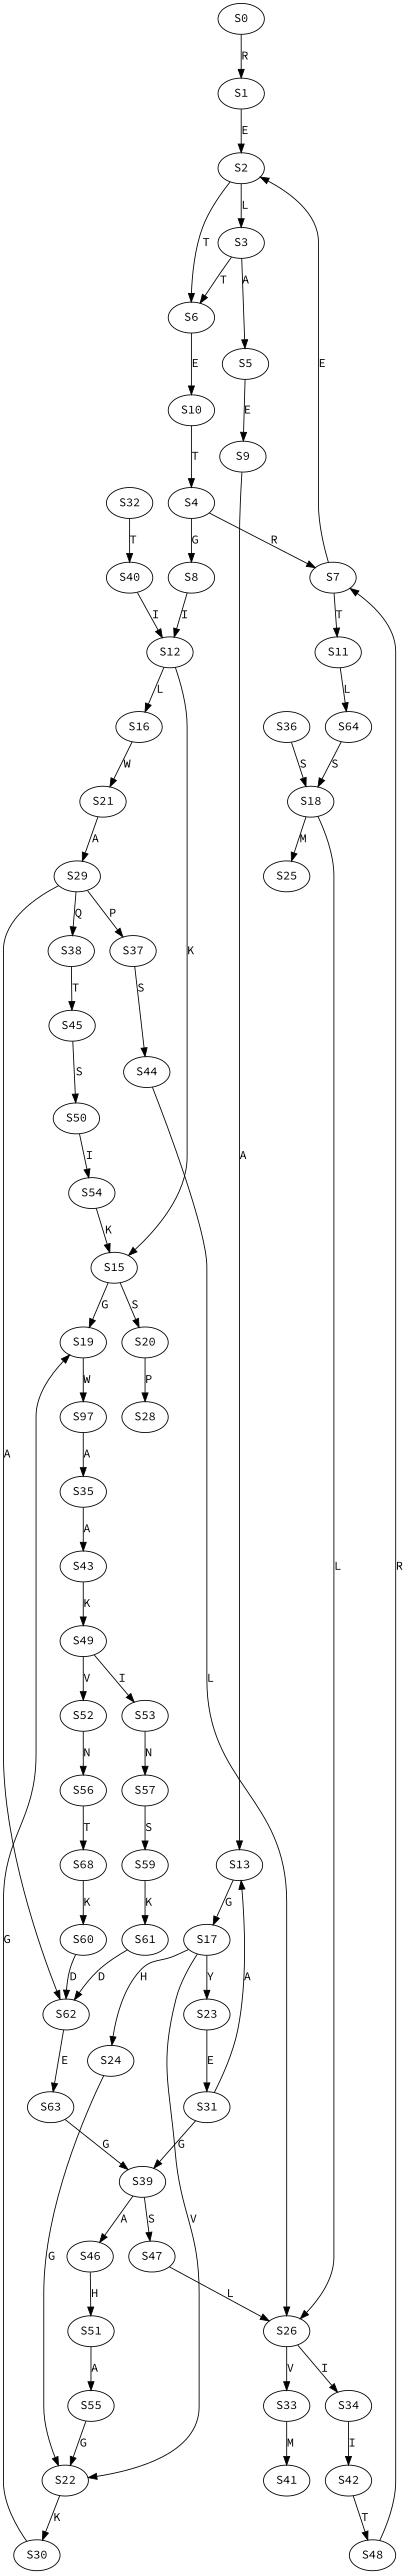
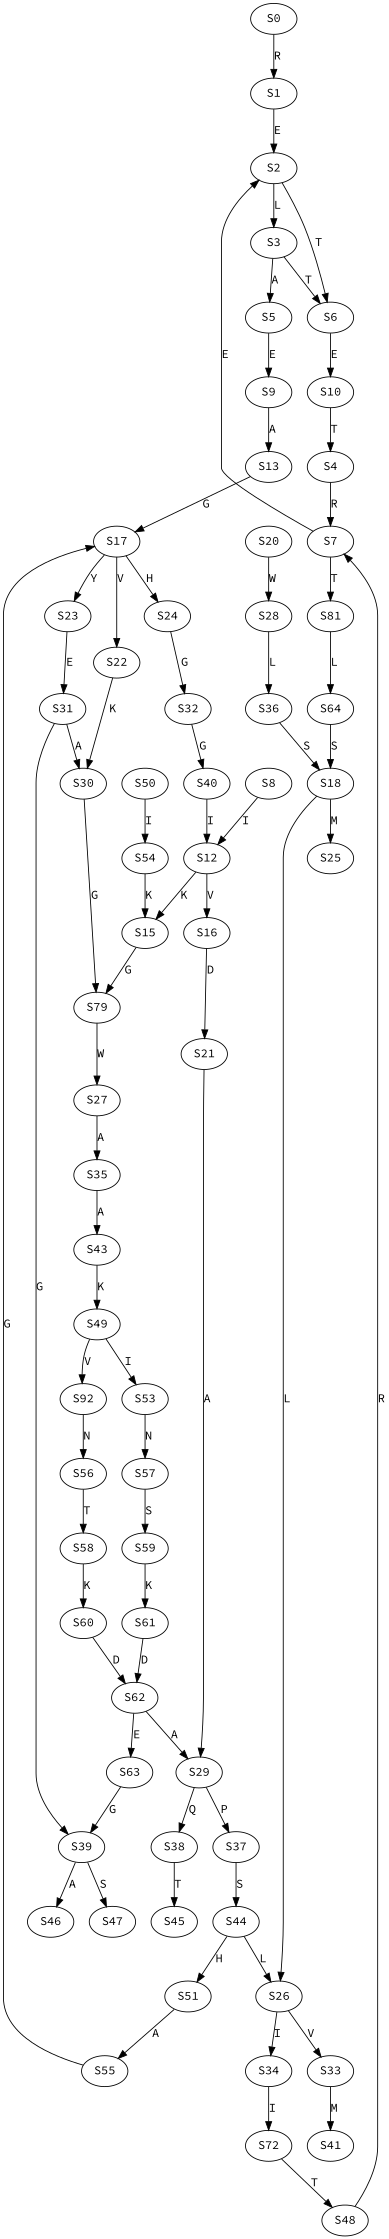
  strict digraph {
    fontname="Source Code Pro"
    node [fontname="Source Code Pro"]
    edge [fontname="Source Code Pro"]
    S0
    S1
    S2
    S3
    S6
    S5
    S4
    S7
    S8
    S9
    S10
-   S11
+   S11 [label=S81]
    S12
    S13
    n15 [label=S64]
    S15
    S16
    S17
    S18
-   S19
+   S19 [label=S79]
    S20
    S21
    S22
    S23
    S24
    S25
    S26
-   S27 [label=S97]
+   S27
    S28
    S29
    S30
    S31
    S32
    S33
    S34
    S35
    S36
    S37
    S38
    S39
    S40
    S41
-   S42
+   S42 [label=S72]
    S43
    S44
    S45
    S46
    S47
    S48
    S49
    S50
    S51
-   S52
+   S52 [label=S92]
    S53
    S54
    S55
    S56
    S57
-   S58 [label=S68]
+   S58
    S59
    S60
    S61
    S62
    S63
    S0 -> S1 [label=R]
    S1 -> S2 [label=E]
    S2 -> S3 [label=L]
    S2 -> S6 [label=T]
    S3 -> S6 [label=T]
    S3 -> S5 [label=A]
    S6 -> S10 [label=E]
    S5 -> S9 [label=E]
    S4 -> S7 [label=R]
-   S4 -> S8 [label=G]
    S7 -> S2 [label=E]
    S7 -> S11 [label=T]
    S8 -> S12 [label=I]
    S9 -> S13 [label=A]
    S10 -> S4 [label=T]
    S11 -> n15 [label=L]
    S12 -> S15 [label=K]
-   S12 -> S16 [label=L]
+   S12 -> S16 [label=V]
    S13 -> S17 [label=G]
    n15 -> S18 [label=S]
    S15 -> S19 [label=G]
-   S15 -> S20 [label=S]
-   S16 -> S21 [label=W]
+   S16 -> S21 [label=D]
    S17 -> S22 [label=V]
    S17 -> S23 [label=Y]
    S17 -> S24 [label=H]
    S18 -> S25 [label=M]
    S18 -> S26 [label=L]
    S19 -> S27 [label=W]
-   S20 -> S28 [label=P]
+   S20 -> S28 [label=W]
    S21 -> S29 [label=A]
    S22 -> S30 [label=K]
    S23 -> S31 [label=E]
-   S24 -> S22 [label=G]
+   S24 -> S32 [label=G]
    S26 -> S33 [label=V]
    S26 -> S34 [label=I]
    S27 -> S35 [label=A]
+   S28 -> S36 [label=L]
    S29 -> S37 [label=P]
    S29 -> S38 [label=Q]
    S30 -> S19 [label=G]
-   S31 -> S13 [label=A]
+   S31 -> S30 [label=A]
    S31 -> S39 [label=G]
-   S32 -> S40 [label=T]
+   S32 -> S40 [label=G]
    S33 -> S41 [label=M]
    S34 -> S42 [label=I]
    S35 -> S43 [label=A]
    S36 -> S18 [label=S]
    S37 -> S44 [label=S]
    S38 -> S45 [label=T]
    S39 -> S46 [label=A]
    S39 -> S47 [label=S]
    S40 -> S12 [label=I]
    S42 -> S48 [label=T]
    S43 -> S49 [label=K]
    S44 -> S26 [label=L]
-   S45 -> S50 [label=S]
-   S46 -> S51 [label=H]
-   S47 -> S26 [label=L]
+   S44 -> S51 [label=H]
    S48 -> S7 [label=R]
    S49 -> S52 [label=V]
    S49 -> S53 [label=I]
    S50 -> S54 [label=I]
    S51 -> S55 [label=A]
    S52 -> S56 [label=N]
    S53 -> S57 [label=N]
    S54 -> S15 [label=K]
-   S55 -> S22 [label=G]
+   S55 -> S17 [label=G]
    S56 -> S58 [label=T]
    S57 -> S59 [label=S]
    S58 -> S60 [label=K]
    S59 -> S61 [label=K]
    S60 -> S62 [label=D]
    S61 -> S62 [label=D]
-   S29 -> S62 [label=A]
+   S62 -> S29 [label=A]
    S62 -> S63 [label=E]
    S63 -> S39 [label=G]
  }
